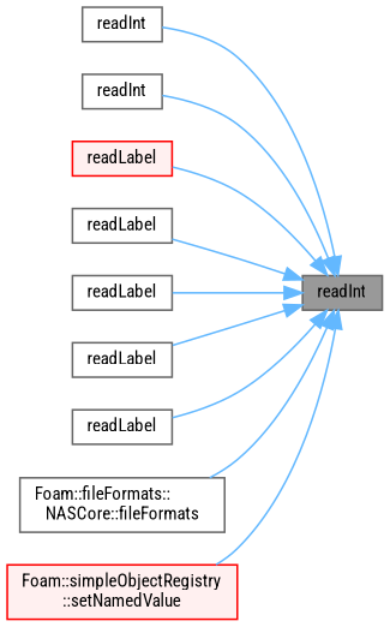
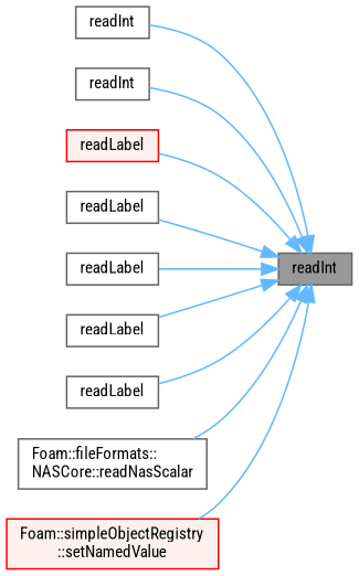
  digraph {
    rankdir=RL
    fontname="Roboto Condensed"
    node [color=grey40 fillcolor=white fontname="Roboto Condensed" fontsize=10 shape=box style=filled]
    edge [color=steelblue1 dir=back fontname="Roboto Condensed" fontsize=10 labelfontname=Helvetica labelfontsize=10 style=solid]
    n1 [color=gray40 fillcolor=grey60 fontcolor=black height=0.2 label=readInt width=0.4]
    n2 [height=0.2 label=readInt width=0.4]
    n3 [height=0.2 label=readInt width=0.4]
    n4 [color=red fillcolor="#FFF0F0" height=0.2 label=readLabel width=0.4]
    n5 [height=0.2 label=readLabel width=0.4]
    n6 [height=0.2 label=readLabel width=0.4]
    n7 [height=0.2 label=readLabel width=0.4]
    n8 [height=0.2 label=readLabel width=0.4]
-   n9 [height=0.2 label="Foam::fileFormats::\lNASCore::fileFormats" width=0.4]
+   n9 [height=0.2 label="Foam::fileFormats::\lNASCore::readNasScalar" width=0.4]
    n10 [color=red fillcolor="#FFF0F0" height=0.2 label="Foam::simpleObjectRegistry\l::setNamedValue" width=0.4]
    n1 -> n2
    n1 -> n3
    n1 -> n4
    n1 -> n5
    n1 -> n6
    n1 -> n7
    n1 -> n8
    n1 -> n9
    n1 -> n10
  }
